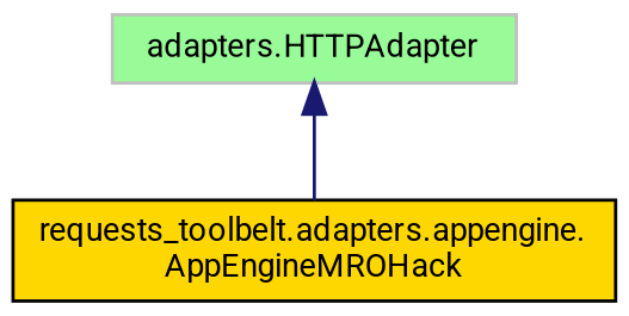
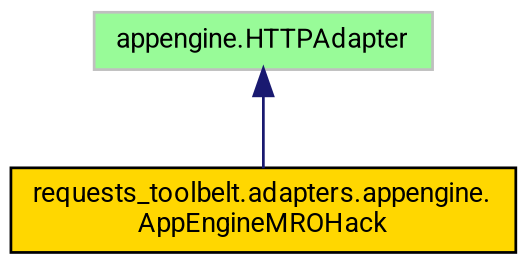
  digraph {
    fontname=Roboto
    node [fontname=Roboto fontsize=10 shape=record style=filled]
    n1 [color=black fillcolor=gold fontcolor=black height=0.2 label="requests_toolbelt.adapters.appengine.\lAppEngineMROHack" width=0.4]
-   n2 [color=grey75 fillcolor=palegreen height=0.2 label="adapters.HTTPAdapter" width=0.4]
+   n2 [color=grey75 fillcolor=palegreen height=0.2 label="appengine.HTTPAdapter" width=0.4]
    n2 -> n1 [color=midnightblue dir=back fontname=Roboto fontsize=10 labelfontname=Helvetica labelfontsize=10 style=solid]
  }
